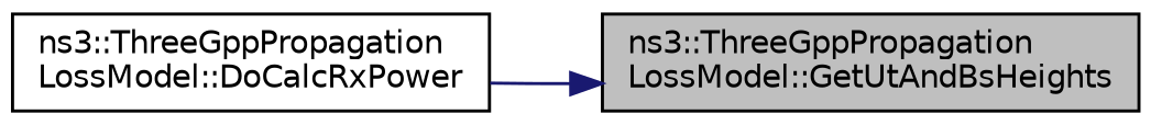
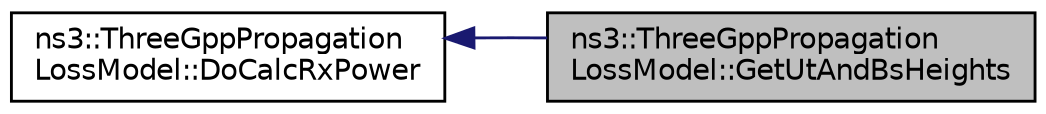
  digraph {
    rankdir=RL
    node [color=black fontname=Helvetica fontsize=10 shape=record style=filled]
    n1 [fillcolor=grey75 fontcolor=black height=0.2 label="ns3::ThreeGppPropagation\lLossModel::GetUtAndBsHeights" width=0.4]
    n2 [fillcolor=white height=0.2 label="ns3::ThreeGppPropagation\lLossModel::DoCalcRxPower" width=0.4]
-   n1 -> n2 [color=midnightblue dir=back fontname=Helvetica fontsize=10 labelfontname=Helvetica labelfontsize=10 style=solid]
+   n2 -> n1 [color=midnightblue dir=back fontname=Helvetica fontsize=10 labelfontname=Helvetica labelfontsize=10 style=solid]
  }
